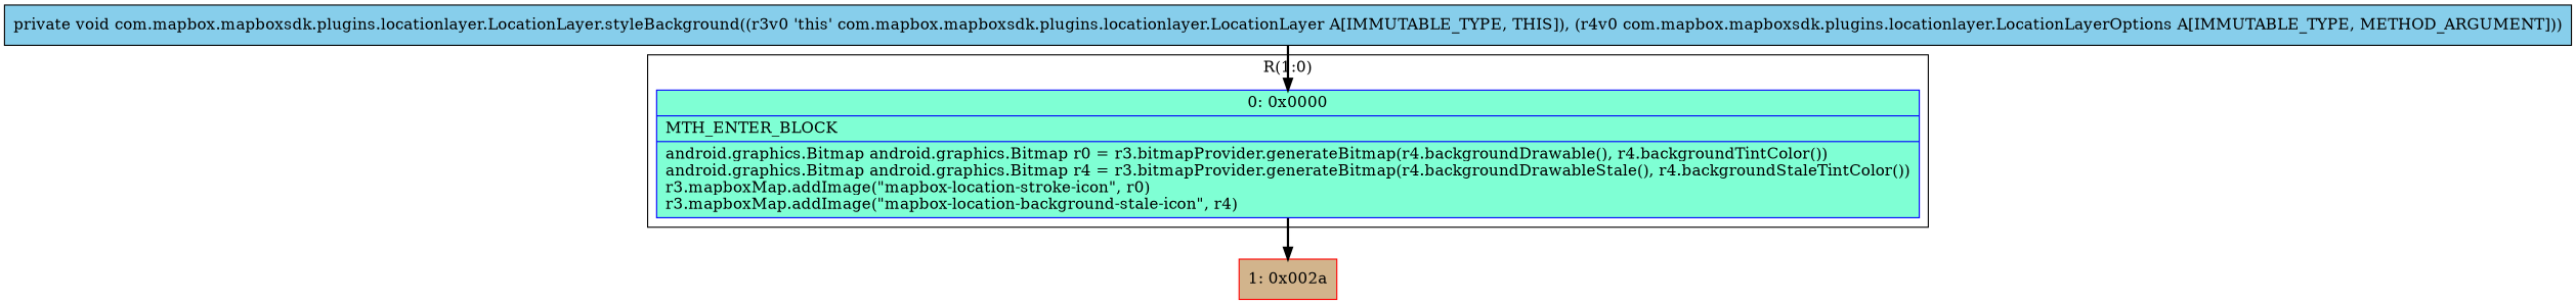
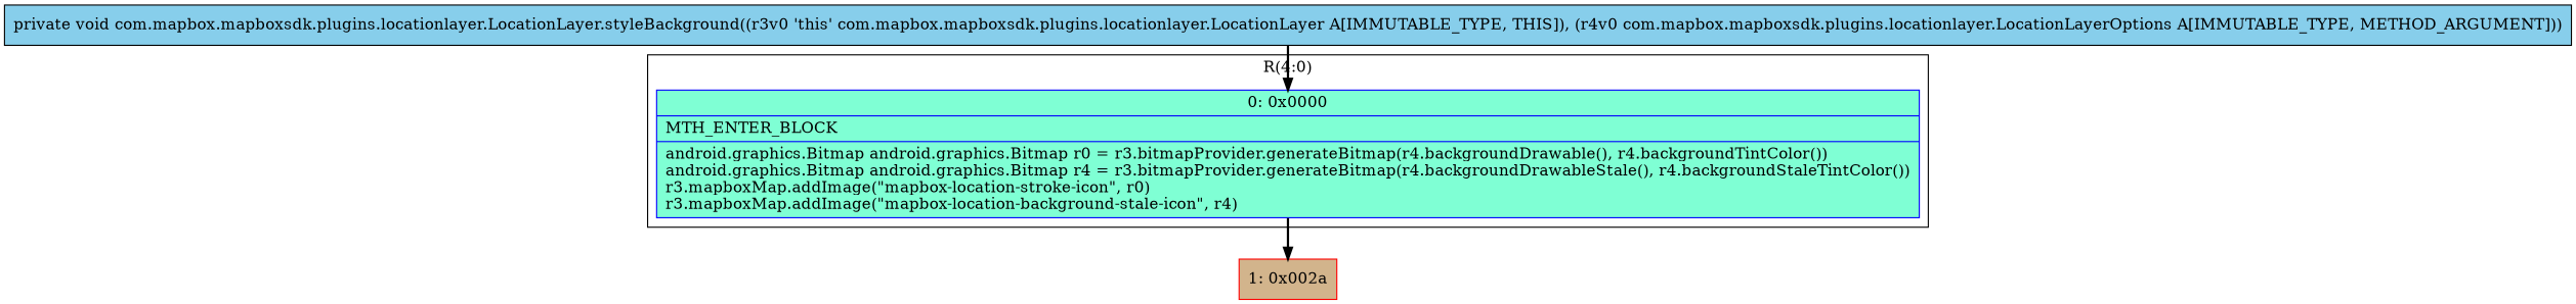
  digraph {
    node [shape=record style=filled]
    edge [style=bold]
    n1 [color=blue label="{0\:\ 0x0000|MTH_ENTER_BLOCK\l|android.graphics.Bitmap android.graphics.Bitmap r0 = r3.bitmapProvider.generateBitmap(r4.backgroundDrawable(), r4.backgroundTintColor())\landroid.graphics.Bitmap android.graphics.Bitmap r4 = r3.bitmapProvider.generateBitmap(r4.backgroundDrawableStale(), r4.backgroundStaleTintColor())\lr3.mapboxMap.addImage(\"mapbox\-location\-stroke\-icon\", r0)\lr3.mapboxMap.addImage(\"mapbox\-location\-background\-stale\-icon\", r4)\l}" fillcolor=aquamarine]
    n2 [color=red label="{1\:\ 0x002a}" fillcolor=tan]
    n3 [label="{private void com.mapbox.mapboxsdk.plugins.locationlayer.LocationLayer.styleBackground((r3v0 'this' com.mapbox.mapboxsdk.plugins.locationlayer.LocationLayer A[IMMUTABLE_TYPE, THIS]), (r4v0 com.mapbox.mapboxsdk.plugins.locationlayer.LocationLayerOptions A[IMMUTABLE_TYPE, METHOD_ARGUMENT])) }" fillcolor=skyblue]
    subgraph cluster_1 {
-     label="R(1:0)"
+     label="R(4:0)"
      n1
    }
    n1 -> n2
    n3 -> n1
  }
